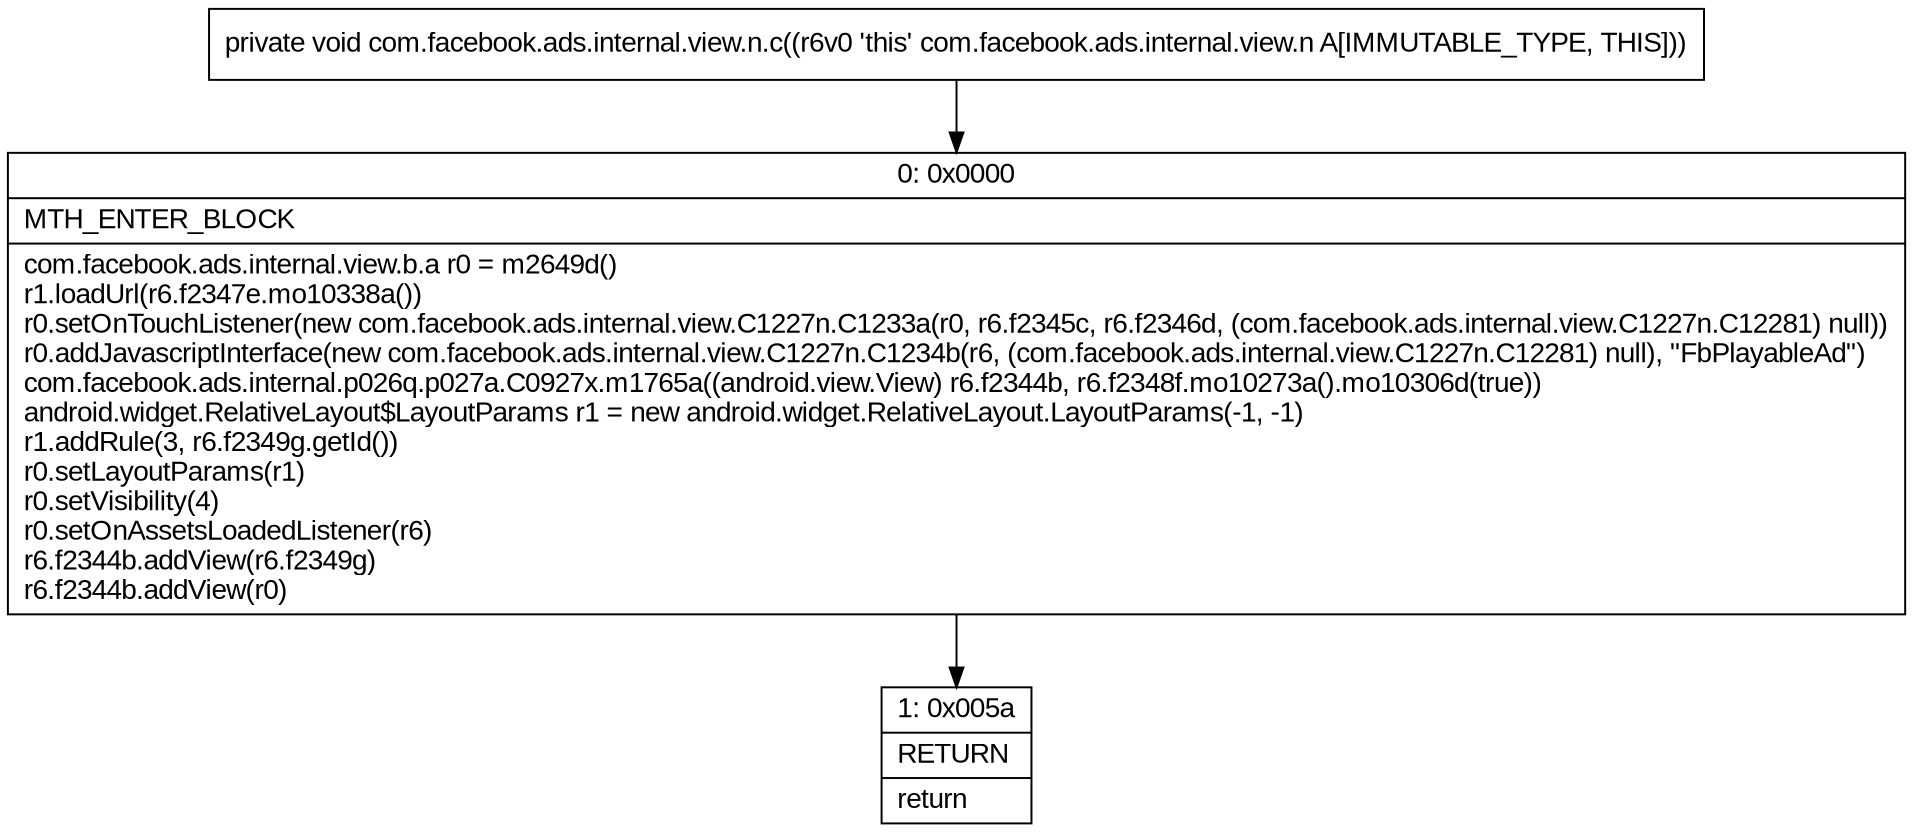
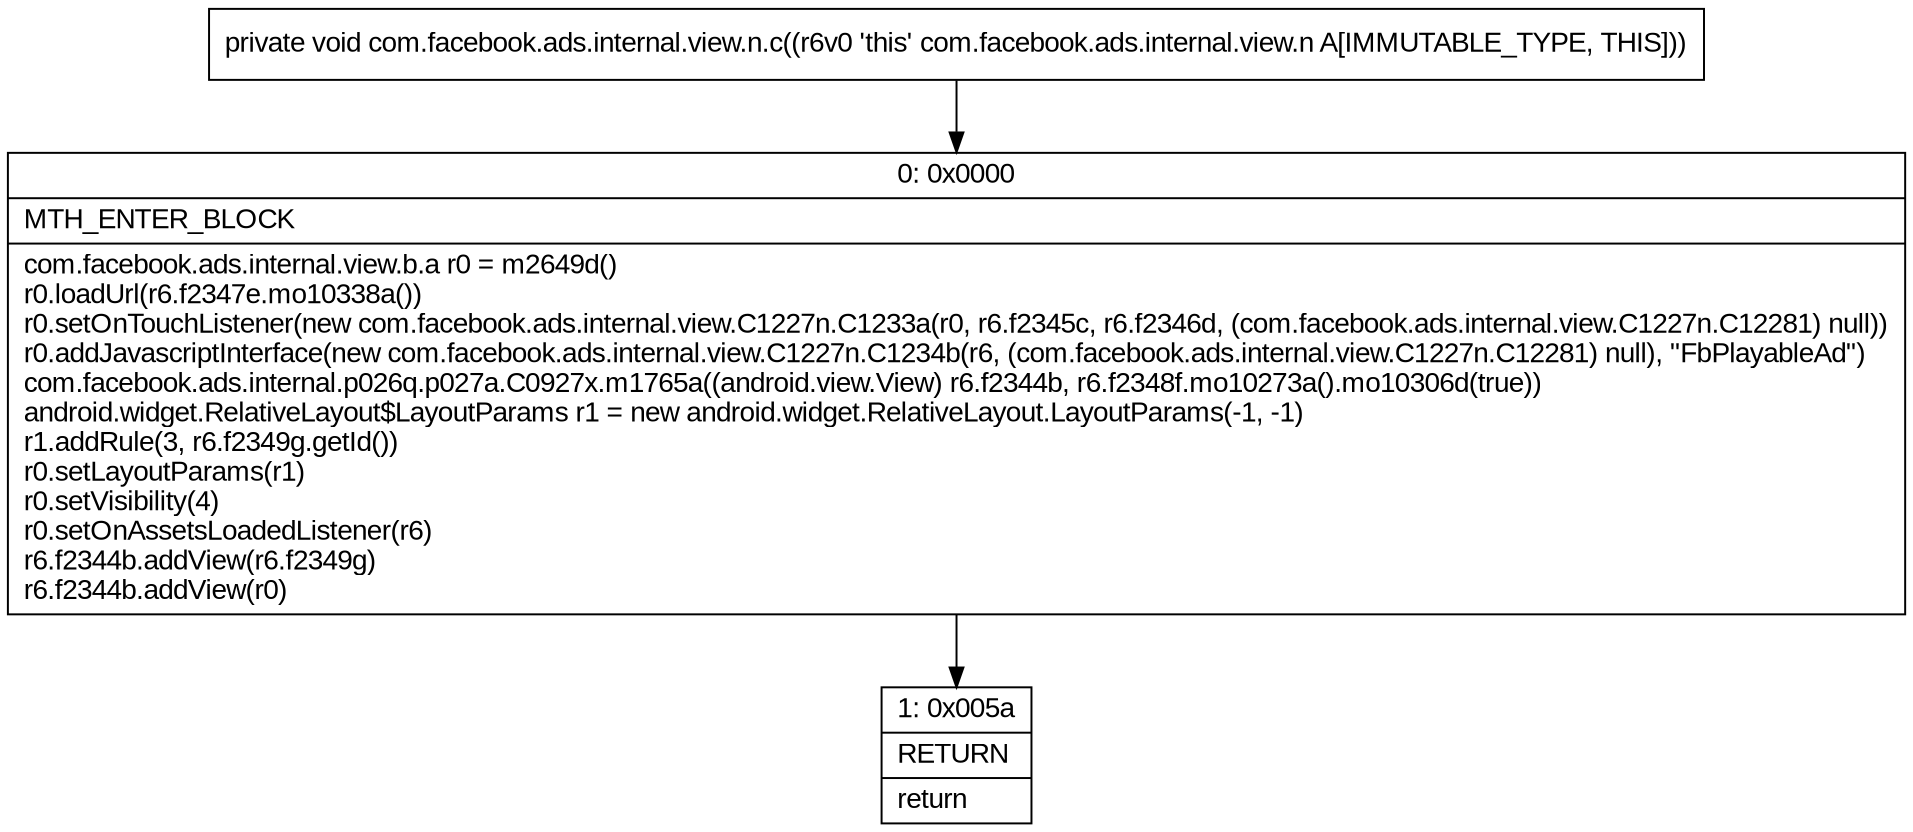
  digraph {
    fontname="Liberation Sans"
    node [shape=record fontname="Liberation Sans"]
    edge [fontname="Liberation Sans"]
-   n1 [label="{0\:\ 0x0000|MTH_ENTER_BLOCK\l|com.facebook.ads.internal.view.b.a r0 = m2649d()\lr1.loadUrl(r6.f2347e.mo10338a())\lr0.setOnTouchListener(new com.facebook.ads.internal.view.C1227n.C1233a(r0, r6.f2345c, r6.f2346d, (com.facebook.ads.internal.view.C1227n.C12281) null))\lr0.addJavascriptInterface(new com.facebook.ads.internal.view.C1227n.C1234b(r6, (com.facebook.ads.internal.view.C1227n.C12281) null), \"FbPlayableAd\")\lcom.facebook.ads.internal.p026q.p027a.C0927x.m1765a((android.view.View) r6.f2344b, r6.f2348f.mo10273a().mo10306d(true))\landroid.widget.RelativeLayout$LayoutParams r1 = new android.widget.RelativeLayout.LayoutParams(\-1, \-1)\lr1.addRule(3, r6.f2349g.getId())\lr0.setLayoutParams(r1)\lr0.setVisibility(4)\lr0.setOnAssetsLoadedListener(r6)\lr6.f2344b.addView(r6.f2349g)\lr6.f2344b.addView(r0)\l}"]
+   n1 [label="{0\:\ 0x0000|MTH_ENTER_BLOCK\l|com.facebook.ads.internal.view.b.a r0 = m2649d()\lr0.loadUrl(r6.f2347e.mo10338a())\lr0.setOnTouchListener(new com.facebook.ads.internal.view.C1227n.C1233a(r0, r6.f2345c, r6.f2346d, (com.facebook.ads.internal.view.C1227n.C12281) null))\lr0.addJavascriptInterface(new com.facebook.ads.internal.view.C1227n.C1234b(r6, (com.facebook.ads.internal.view.C1227n.C12281) null), \"FbPlayableAd\")\lcom.facebook.ads.internal.p026q.p027a.C0927x.m1765a((android.view.View) r6.f2344b, r6.f2348f.mo10273a().mo10306d(true))\landroid.widget.RelativeLayout$LayoutParams r1 = new android.widget.RelativeLayout.LayoutParams(\-1, \-1)\lr1.addRule(3, r6.f2349g.getId())\lr0.setLayoutParams(r1)\lr0.setVisibility(4)\lr0.setOnAssetsLoadedListener(r6)\lr6.f2344b.addView(r6.f2349g)\lr6.f2344b.addView(r0)\l}"]
    n2 [label="{1\:\ 0x005a|RETURN\l|return\l}"]
    n3 [label="{private void com.facebook.ads.internal.view.n.c((r6v0 'this' com.facebook.ads.internal.view.n A[IMMUTABLE_TYPE, THIS])) }"]
    n1 -> n2
    n3 -> n1
  }
